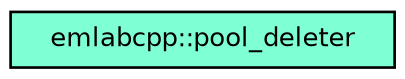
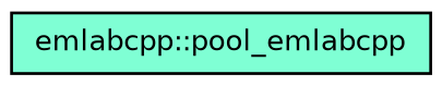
  digraph {
    rankdir=LR
-   n1 [color=black fillcolor=aquamarine fontname=Helvetica fontsize=10 height=0.2 label="emlabcpp::pool_deleter" shape=record style=filled width=0.4]
+   n1 [color=black fillcolor=aquamarine fontname=Helvetica fontsize=10 height=0.2 label="emlabcpp::pool_emlabcpp" shape=record style=filled width=0.4]
  }
